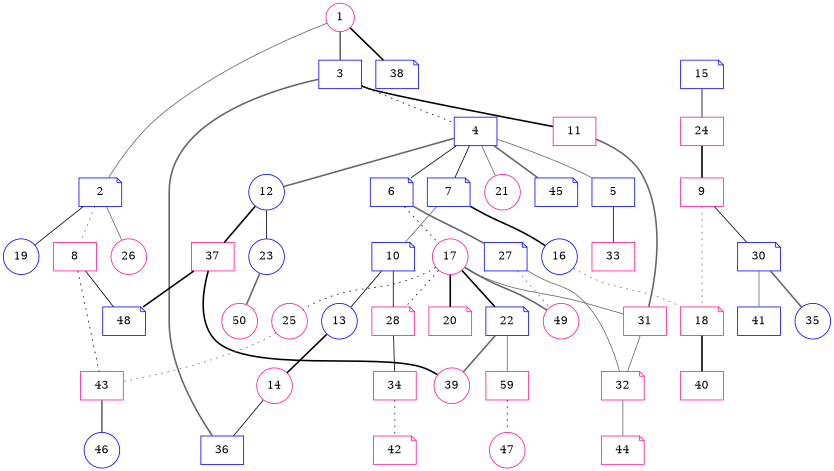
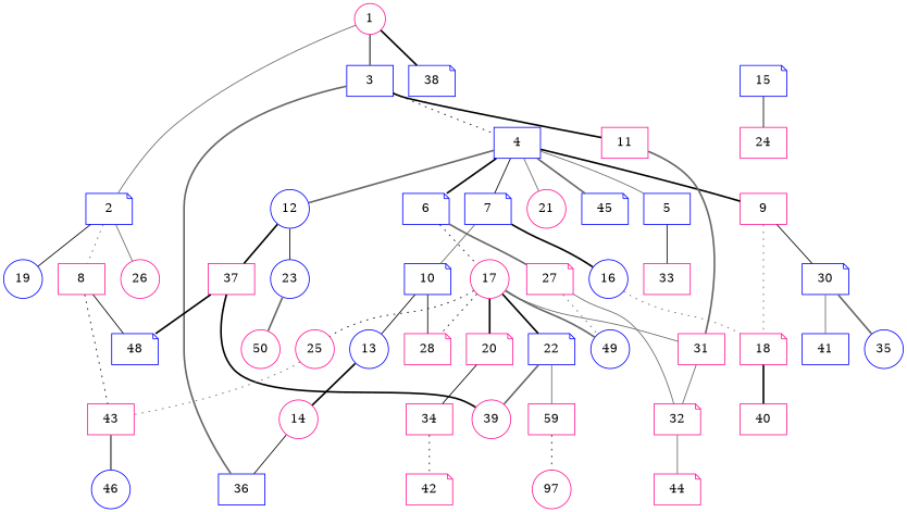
  graph {
    node [color=deeppink shape=note]
    edge [color=black style=bold]
    2 [color=blue]
    1 [shape=circle]
    3 [color=blue shape=box]
    38 [color=blue]
    8 [shape=box]
    19 [color=blue shape=circle]
    26 [shape=circle]
    4 [color=blue shape=box]
    11 [shape=box]
    36 [color=blue shape=box]
    43 [shape=box]
    48 [color=blue]
    15 [color=blue]
    24 [shape=box]
    5 [color=blue shape=box]
    6 [color=blue]
    7 [color=blue]
    9 [shape=box]
    12 [color=blue shape=circle]
    21 [shape=circle]
    45 [color=blue]
    31 [shape=box]
    46 [color=blue shape=circle]
    33 [shape=box]
    17 [shape=circle]
-   27 [color=blue]
+   27
    10 [color=blue]
    16 [color=blue shape=circle]
    18
    30 [color=blue]
    23 [color=blue shape=circle]
    37 [shape=box]
    32
    28
    20
    22 [color=blue]
    25 [shape=circle]
-   49 [shape=circle]
+   49 [color=blue shape=circle]
    13 [color=blue shape=circle]
    40 [shape=box]
    35 [color=blue shape=circle]
    41 [color=blue shape=box]
    50 [shape=circle]
    39 [shape=circle]
    34 [shape=box]
    n46 [label=59 shape=box]
    44
    14 [shape=circle]
    42
-   47 [shape=circle]
+   47 [shape=circle label=97]
    2 -- 8 [color=gray40 style=dotted]
    2 -- 19 [style=solid]
    2 -- 26 [color=gray40 style=solid]
    1 -- 2 [color=gray40 style=solid]
    1 -- 3 [color=gray40]
    1 -- 38
    3 -- 4 [style=dotted]
    3 -- 11
    3 -- 36 [color=gray40]
    8 -- 43 [style=dotted]
    8 -- 48 [style=solid]
    4 -- 5 [color=gray40 style=solid]
-   4 -- 6 [style=solid]
+   4 -- 6
    4 -- 7 [style=solid]
-   24 -- 9
+   4 -- 9
    4 -- 12 [color=gray40]
    4 -- 21 [color=gray40 style=solid]
    4 -- 45 [color=gray40]
    11 -- 31 [color=gray40]
    43 -- 46 [color=gray40]
    15 -- 24 [style=solid]
    5 -- 33 [style=solid]
    6 -- 17 [style=dotted]
    6 -- 27 [color=gray40]
    7 -- 10 [color=gray40 style=solid]
    7 -- 16
    9 -- 18 [color=gray40 style=dotted]
    9 -- 30 [style=solid]
    12 -- 23 [style=solid]
    12 -- 37
    31 -- 32 [color=gray40 style=solid]
    17 -- 31 [color=gray40 style=solid]
    17 -- 28 [style=dotted]
    17 -- 20
    17 -- 22
    17 -- 25 [style=dotted]
    17 -- 49 [color=gray40]
    27 -- 32 [color=gray40 style=solid]
    27 -- 49 [color=gray40 style=dotted]
    10 -- 28 [style=solid]
    10 -- 13 [style=solid]
    16 -- 18 [color=gray40 style=dotted]
    18 -- 40
    30 -- 35 [color=gray40]
    30 -- 41 [color=gray40 style=solid]
    23 -- 50 [color=gray40]
    37 -- 48
    37 -- 39
    32 -- 44 [color=gray40 style=solid]
-   28 -- 34 [style=solid]
+   20 -- 34 [style=solid]
    22 -- 39 [color=gray40]
    22 -- n46 [color=gray40 style=solid]
    25 -- 43 [color=gray40 style=dotted]
    13 -- 14
    34 -- 42 [style=dotted]
    n46 -- 47 [style=dotted]
    14 -- 36 [style=solid]
  }
